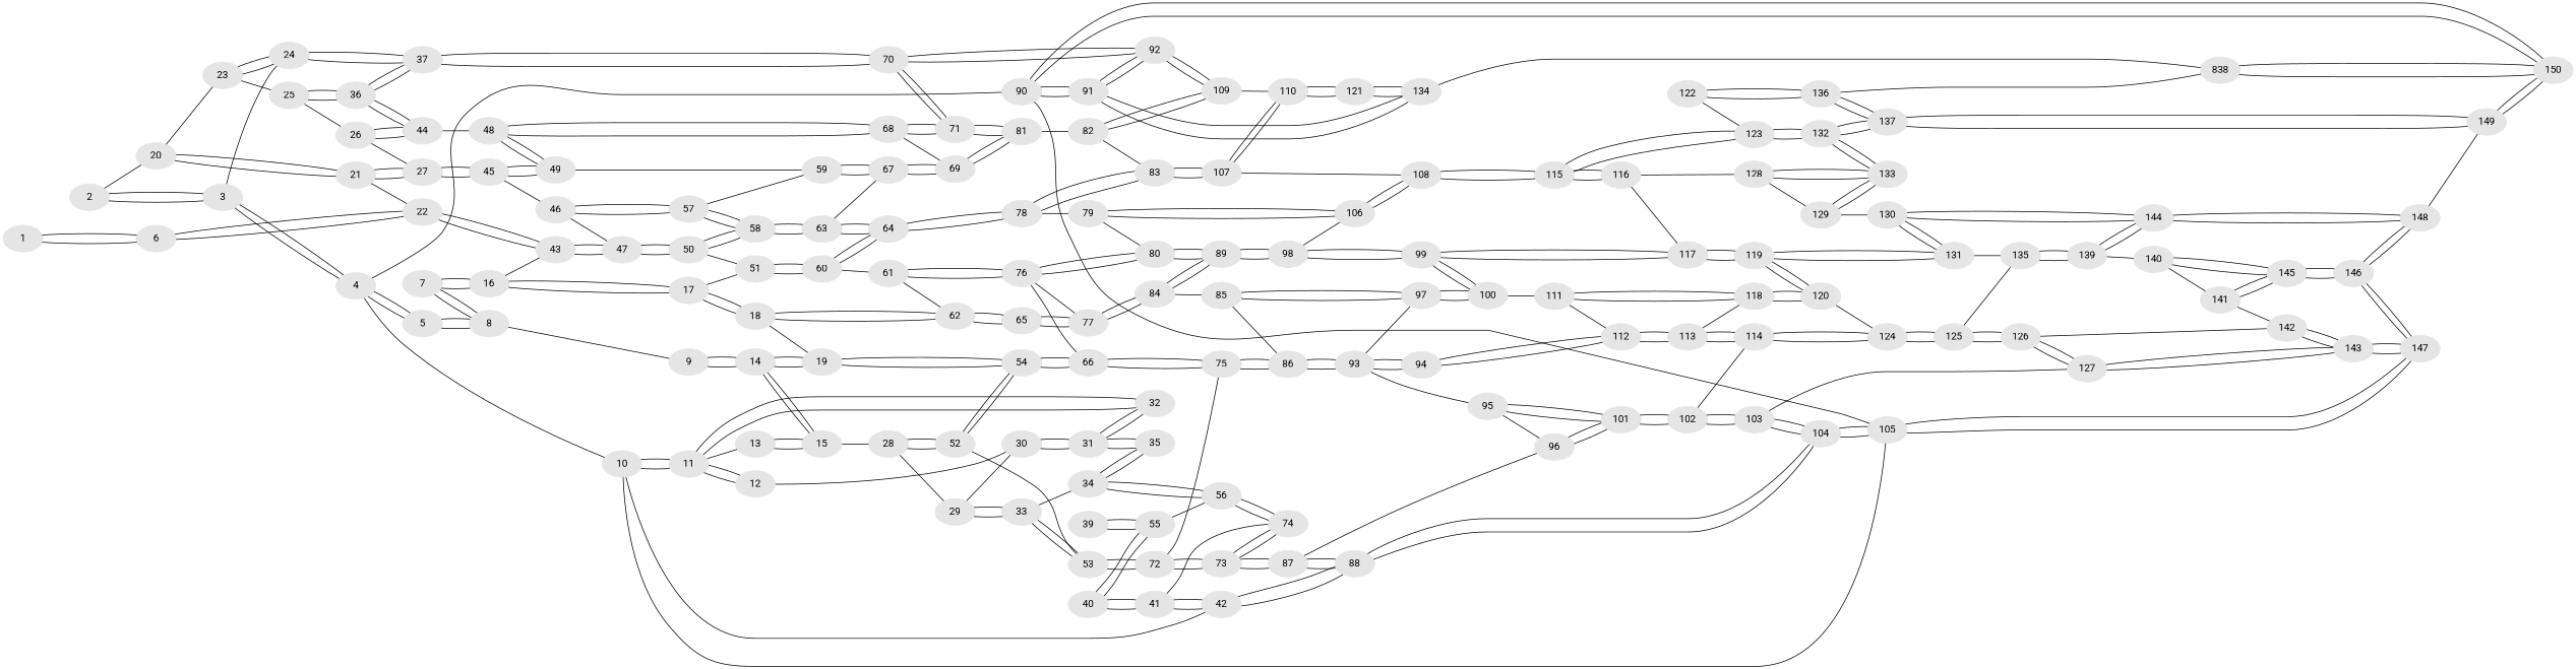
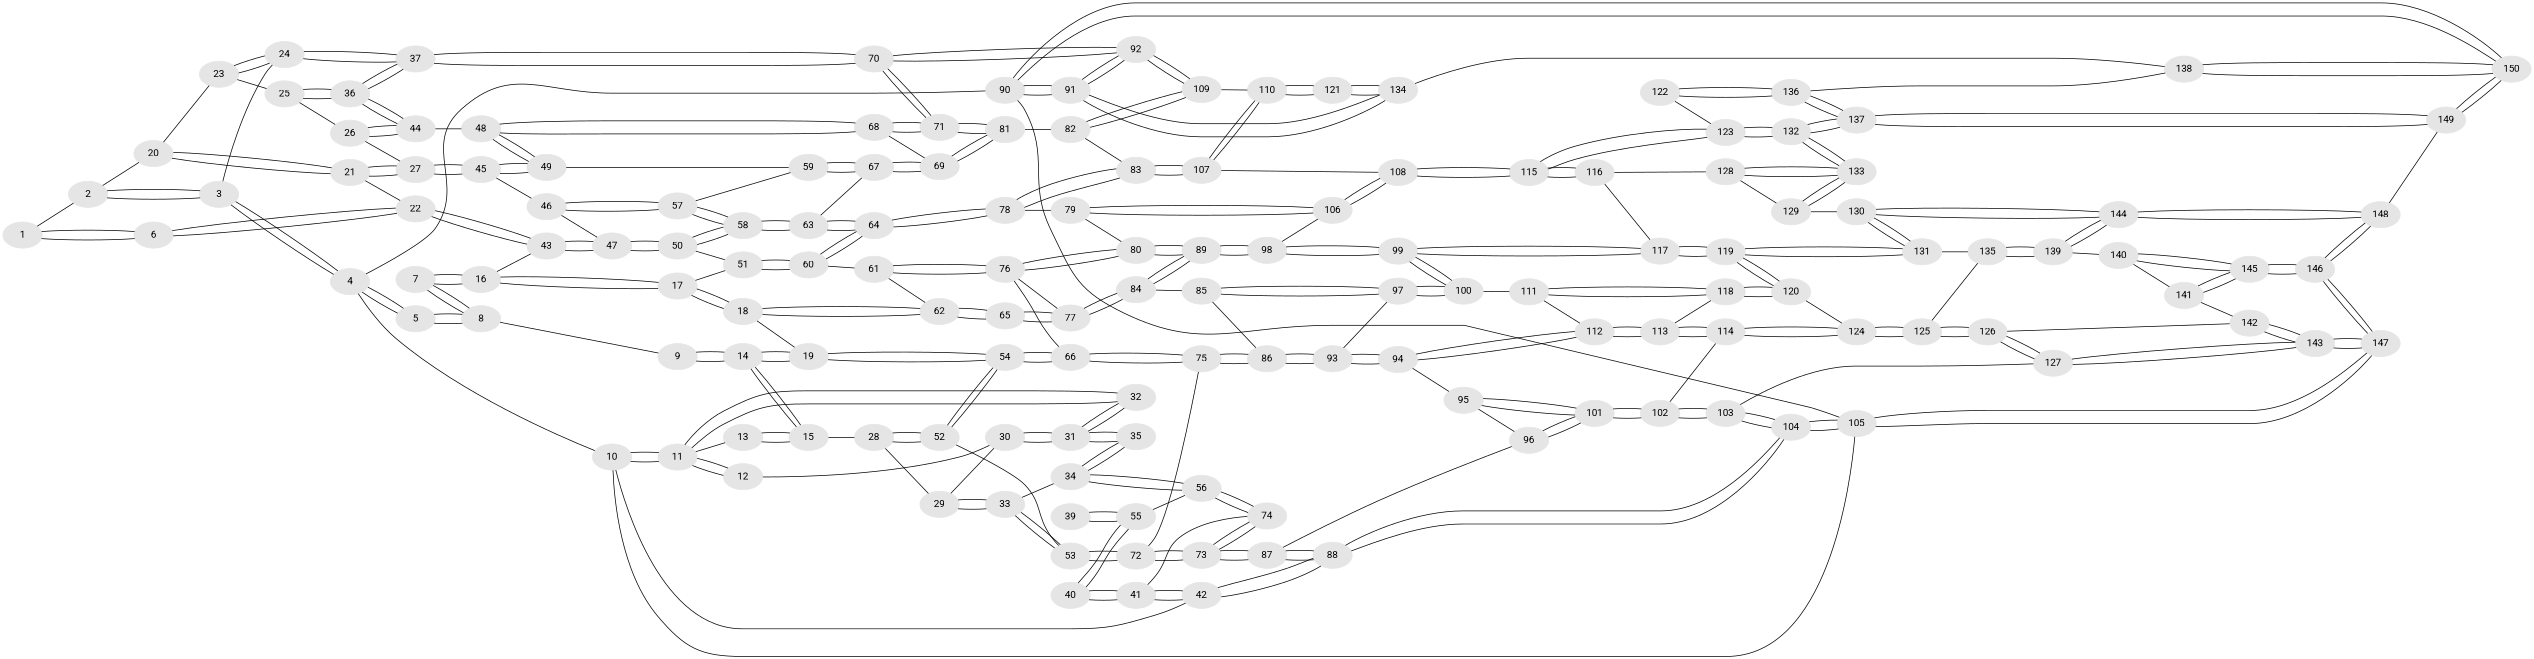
  graph {
    fontname=Roboto
    rankdir=LR
    node [color=gray90 fontname=Roboto style=filled]
    edge [fontname=Roboto]
    1
    2
    6
    3
    20
    22
    4
    24
    21
    23
    5
    10
    90
    37
    8
    11
    42
    105
    91
    150
    9
    7
    16
    43
    17
    14
    15
    19
    12
    32
    13
    88
    147
    30
    31
    28
    54
    29
    52
    18
    51
    47
    62
    60
    65
    66
    27
    25
    45
    26
    36
    70
    44
    48
    46
    49
    33
    53
    34
    35
    56
    72
    74
    39
    55
    71
    92
    40
    41
    104
    50
    68
    57
    59
    58
    69
    67
    63
    61
    64
    75
    73
    76
    78
    77
    80
    79
    83
    84
    86
    81
    82
    109
    87
    96
    93
    89
    85
    106
    107
    108
    98
    110
    97
    100
    94
    101
    99
    134
-   138 [label=838]
+   138
    95
    112
    113
    102
    111
    117
    119
    118
    103
    114
    127
    124
    143
    115
    121
    116
    123
    120
    125
    128
    132
    129
    133
    131
    135
    122
    136
    137
    126
    142
    139
    130
    144
    148
    149
    140
    141
    145
    146
+   1 -- 2
    1 -- 6
    1 -- 6
    2 -- 3
    2 -- 3
    2 -- 20
    6 -- 22
    6 -- 22
    3 -- 4
    3 -- 4
    3 -- 24
    20 -- 21
    20 -- 21
    20 -- 23
    22 -- 43
    22 -- 43
    4 -- 5
    4 -- 5
    4 -- 10
    4 -- 90
    24 -- 37
    24 -- 37
    21 -- 22
    21 -- 27
    21 -- 27
    23 -- 24
    23 -- 24
    23 -- 25
    5 -- 8
    5 -- 8
    10 -- 11
    10 -- 11
    10 -- 42
    10 -- 105
    90 -- 105
    90 -- 91
    90 -- 91
    90 -- 150
    90 -- 150
    37 -- 70
    37 -- 70
    8 -- 9
    11 -- 12
    11 -- 12
    11 -- 32
    11 -- 32
    11 -- 13
    42 -- 88
    42 -- 88
    105 -- 147
    105 -- 147
    91 -- 92
    91 -- 92
    91 -- 134
    91 -- 134
    9 -- 14
    9 -- 14
    7 -- 8
    7 -- 8
    7 -- 16
    7 -- 16
    16 -- 43
    16 -- 17
    16 -- 17
    43 -- 47
    43 -- 47
    17 -- 18
    17 -- 18
    17 -- 51
    14 -- 15
    14 -- 15
    14 -- 19
    14 -- 19
    15 -- 28
    19 -- 54
    19 -- 54
    12 -- 30
    13 -- 15
    13 -- 15
    88 -- 104
    88 -- 104
    30 -- 31
    30 -- 31
    31 -- 32
    31 -- 32
    31 -- 35
    31 -- 35
    28 -- 29
    28 -- 52
    28 -- 52
    54 -- 66
    54 -- 66
    29 -- 30
    29 -- 33
    29 -- 33
    52 -- 54
    52 -- 54
    52 -- 53
    18 -- 19
    18 -- 62
    18 -- 62
    51 -- 60
    51 -- 60
    47 -- 50
    47 -- 50
    62 -- 65
    62 -- 65
    60 -- 61
    60 -- 64
    60 -- 64
    65 -- 77
    65 -- 77
    66 -- 75
    66 -- 75
    27 -- 45
    27 -- 45
    25 -- 26
    25 -- 36
    25 -- 36
    45 -- 46
    45 -- 49
    45 -- 49
    26 -- 27
    26 -- 44
    26 -- 44
    36 -- 37
    36 -- 37
    36 -- 44
    36 -- 44
    70 -- 71
    70 -- 71
    70 -- 92
    70 -- 92
    44 -- 48
    48 -- 49
    48 -- 49
    48 -- 68
    48 -- 68
    46 -- 47
    46 -- 57
    46 -- 57
    49 -- 59
    33 -- 53
    33 -- 53
    33 -- 34
    53 -- 72
    53 -- 72
    34 -- 35
    34 -- 35
    34 -- 56
    34 -- 56
    56 -- 74
    56 -- 74
    72 -- 75
    72 -- 73
    72 -- 73
    39 -- 55
    39 -- 55
    55 -- 56
    71 -- 81
    71 -- 81
    92 -- 109
    92 -- 109
    40 -- 55
    40 -- 55
    40 -- 41
    40 -- 41
    41 -- 42
    41 -- 42
    41 -- 74
    104 -- 105
    104 -- 105
    50 -- 51
    50 -- 58
    50 -- 58
    68 -- 71
    68 -- 71
    68 -- 69
    57 -- 59
    57 -- 58
    57 -- 58
    59 -- 67
    59 -- 67
    58 -- 63
    58 -- 63
    69 -- 81
    69 -- 81
    67 -- 69
    67 -- 69
    63 -- 67
    63 -- 64
    63 -- 64
    61 -- 62
    61 -- 76
    61 -- 76
    64 -- 78
    64 -- 78
    75 -- 86
    75 -- 86
    73 -- 74
    73 -- 74
    73 -- 87
    73 -- 87
    76 -- 66
    76 -- 77
    76 -- 80
    76 -- 80
    78 -- 79
    78 -- 83
    78 -- 83
    77 -- 84
    77 -- 84
    80 -- 89
    80 -- 89
    79 -- 80
    79 -- 106
    79 -- 106
    83 -- 107
    83 -- 107
    84 -- 89
    84 -- 89
    84 -- 85
    86 -- 93
    86 -- 93
    81 -- 82
    82 -- 83
    82 -- 109
    82 -- 109
    109 -- 110
    87 -- 88
    87 -- 88
    87 -- 96
    96 -- 101
    96 -- 101
    93 -- 97
    93 -- 94
    93 -- 94
    89 -- 98
    89 -- 98
    85 -- 86
    85 -- 97
    85 -- 97
    106 -- 108
    106 -- 108
    107 -- 108
    107 -- 110
    107 -- 110
    108 -- 115
    108 -- 115
    98 -- 106
    98 -- 99
    98 -- 99
    110 -- 121
    110 -- 121
    97 -- 100
    97 -- 100
    100 -- 111
-   93 -- 95
+   94 -- 95
    94 -- 112
    94 -- 112
    101 -- 102
    101 -- 102
    99 -- 100
    99 -- 100
    99 -- 117
    99 -- 117
    134 -- 138
    138 -- 150
    138 -- 150
    95 -- 96
    95 -- 101
    95 -- 101
    112 -- 113
    112 -- 113
    113 -- 118
    113 -- 114
    113 -- 114
    102 -- 103
    102 -- 103
    102 -- 114
    111 -- 112
    111 -- 118
    111 -- 118
    117 -- 119
    117 -- 119
    119 -- 120
    119 -- 120
    119 -- 131
    119 -- 131
    118 -- 120
    118 -- 120
    103 -- 104
    103 -- 104
    103 -- 127
    114 -- 124
    114 -- 124
    127 -- 143
    127 -- 143
    124 -- 125
    124 -- 125
    143 -- 147
    143 -- 147
    115 -- 116
    115 -- 116
    115 -- 123
    115 -- 123
    121 -- 134
    121 -- 134
    116 -- 117
    116 -- 128
    123 -- 132
    123 -- 132
    120 -- 124
    125 -- 135
    125 -- 126
    125 -- 126
    128 -- 129
    128 -- 133
    128 -- 133
    132 -- 133
    132 -- 133
    132 -- 137
    132 -- 137
    129 -- 133
    129 -- 133
    129 -- 130
    131 -- 135
    135 -- 139
    135 -- 139
    122 -- 123
    122 -- 136
    122 -- 136
    136 -- 138
    136 -- 137
    136 -- 137
    137 -- 149
    137 -- 149
    126 -- 127
    126 -- 127
    126 -- 142
    142 -- 143
    142 -- 143
    139 -- 144
    139 -- 144
    139 -- 140
    130 -- 131
    130 -- 131
    130 -- 144
    130 -- 144
    144 -- 148
    144 -- 148
    148 -- 149
    149 -- 150
    149 -- 150
    140 -- 141
    140 -- 145
    140 -- 145
    141 -- 142
    141 -- 145
    141 -- 145
    145 -- 146
    145 -- 146
    146 -- 147
    146 -- 147
    146 -- 148
    146 -- 148
  }
